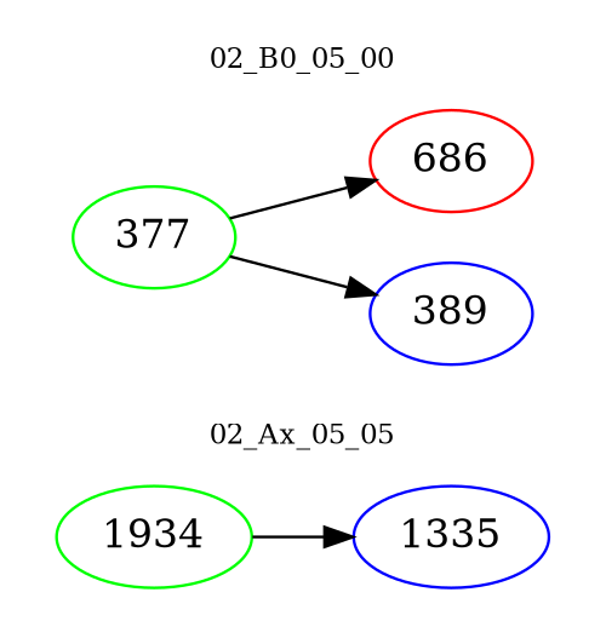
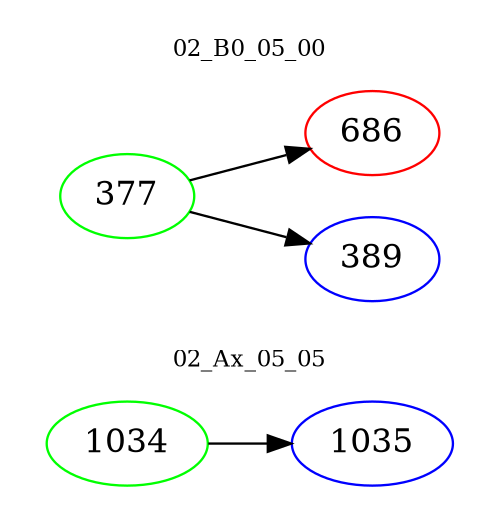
  digraph {
    rankdir=LR
    node [color=green]
    edge [color=black]
-   n1 [label=1934]
-   n2 [color=blue label=1335]
+   n1 [label=1034]
+   n2 [color=blue label=1035]
    n3 [label=377]
    n4 [color=blue label=389]
    n5 [color=red label=686]
    subgraph cluster_1 {
      color=white
      fontsize=10
      label="02_Ax_05_05"
      n1
      n2
    }
    subgraph cluster_2 {
      color=white
      fontsize=10
      label="02_B0_05_00"
      n3
      n4
      n5
    }
    n1 -> n2
    n3 -> n4
    n3 -> n5
  }
